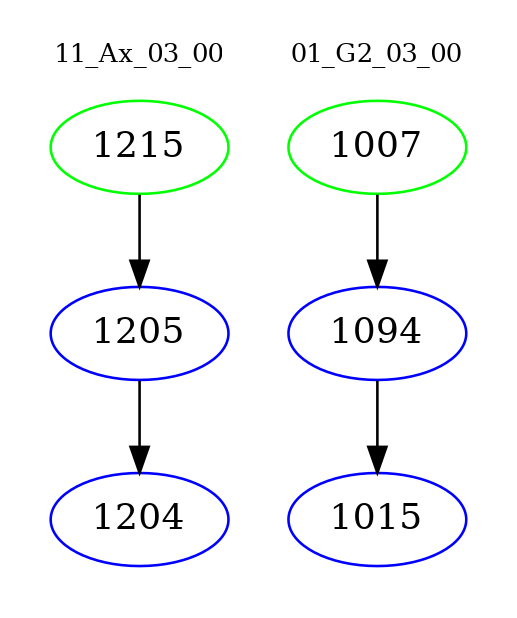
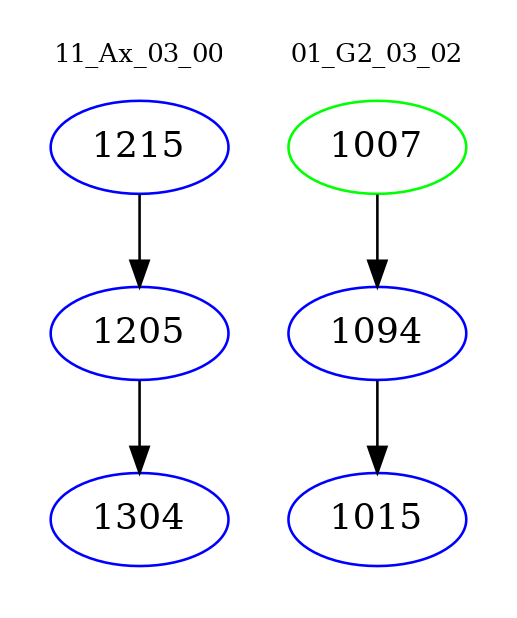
  digraph {
    node [color=blue]
    edge [color=black]
-   n1 [color=green label=1215]
+   n1 [label=1215]
    n2 [label=1205]
-   n3 [label=1204]
+   n3 [label=1304]
    n4 [color=green label=1007]
    n5 [label=1094]
    n6 [label=1015]
    subgraph cluster_1 {
      color=white
      fontsize=10
      label="11_Ax_03_00"
      n1
      n2
      n3
    }
    subgraph cluster_2 {
      color=white
      fontsize=10
-     label="01_G2_03_00"
+     label="01_G2_03_02"
      n4
      n5
      n6
    }
    n1 -> n2
    n2 -> n3
    n4 -> n5
    n5 -> n6
  }
